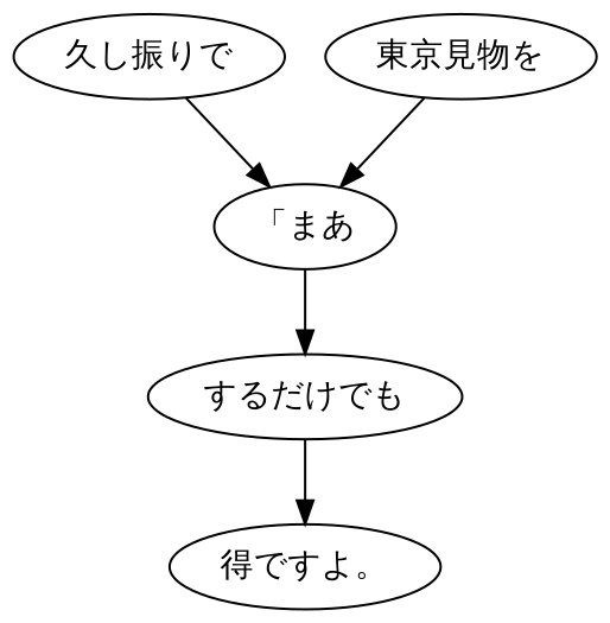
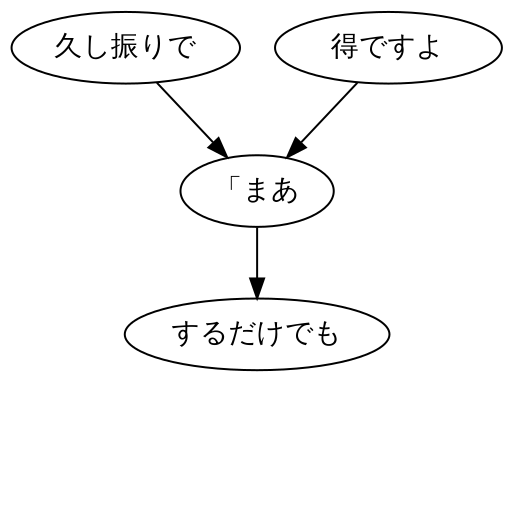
  digraph {
    n1 [label="「まあ"]
    n2 [label="するだけでも"]
-   n3 [label="得ですよ。"]
    n4 [label="久し振りで"]
-   n5 [label="東京見物を"]
+   n5 [label="得ですよ"]
    n1 -> n2
-   n2 -> n3
    n4 -> n1
    n5 -> n1
  }
